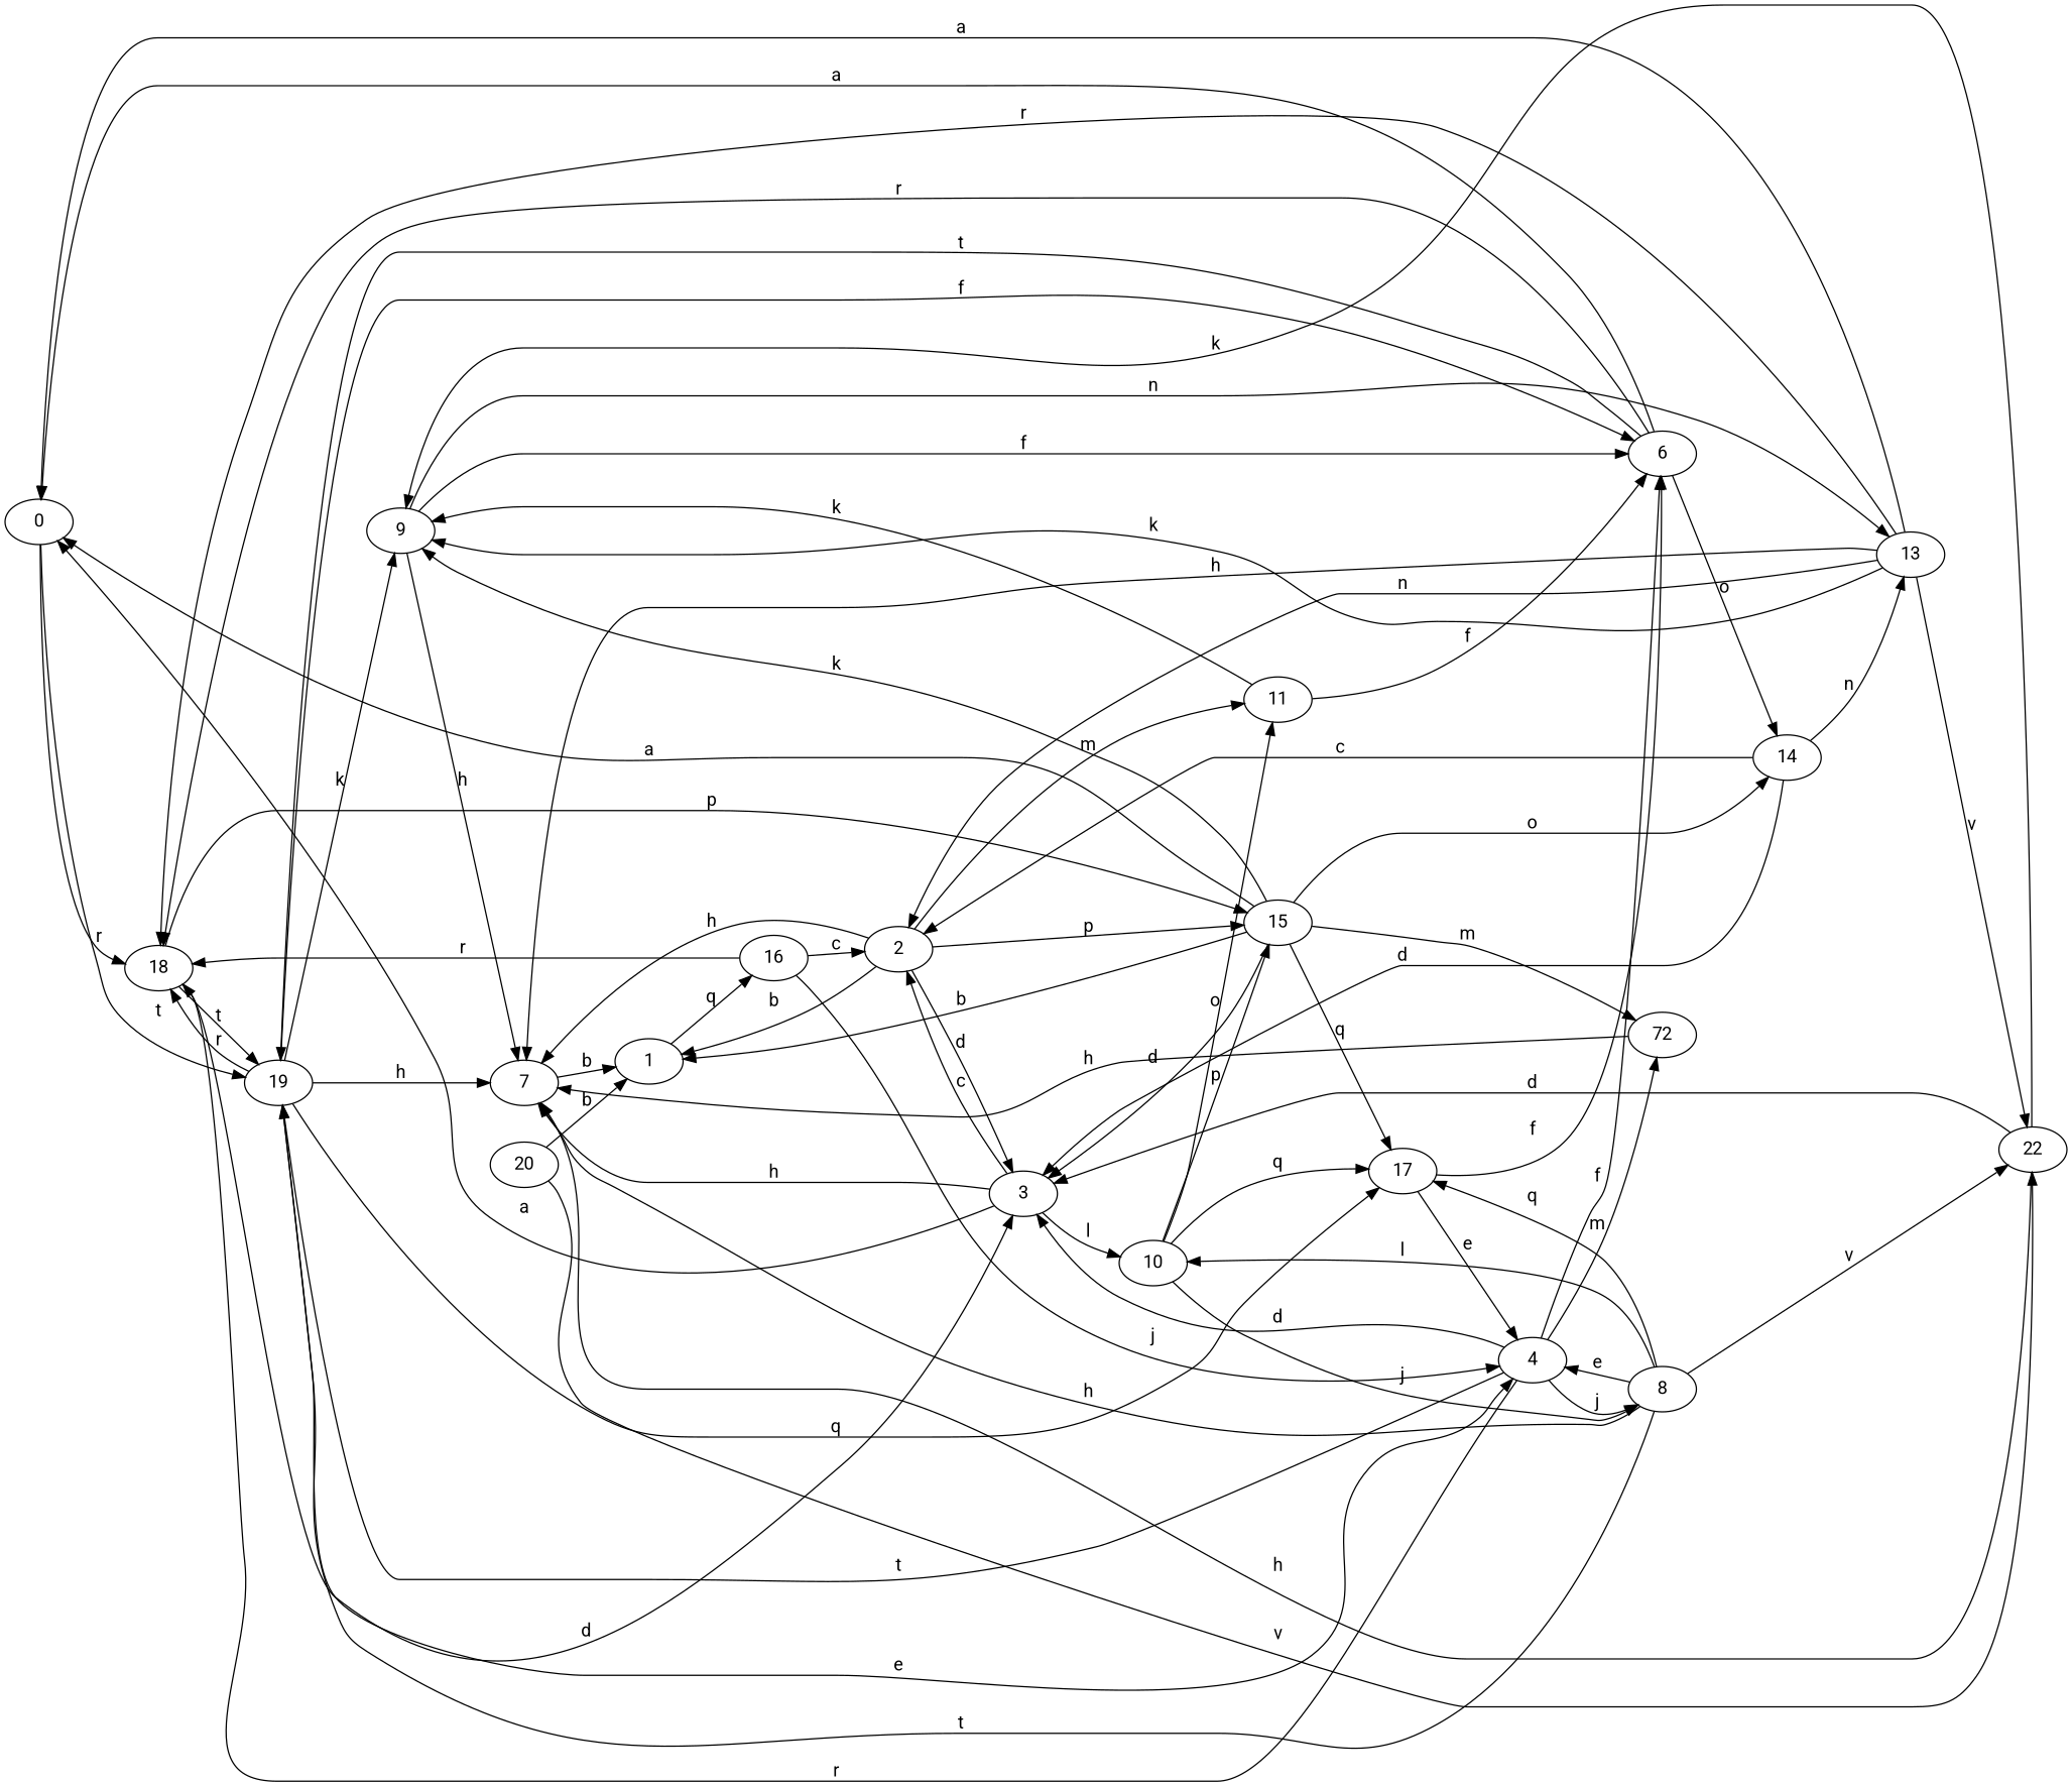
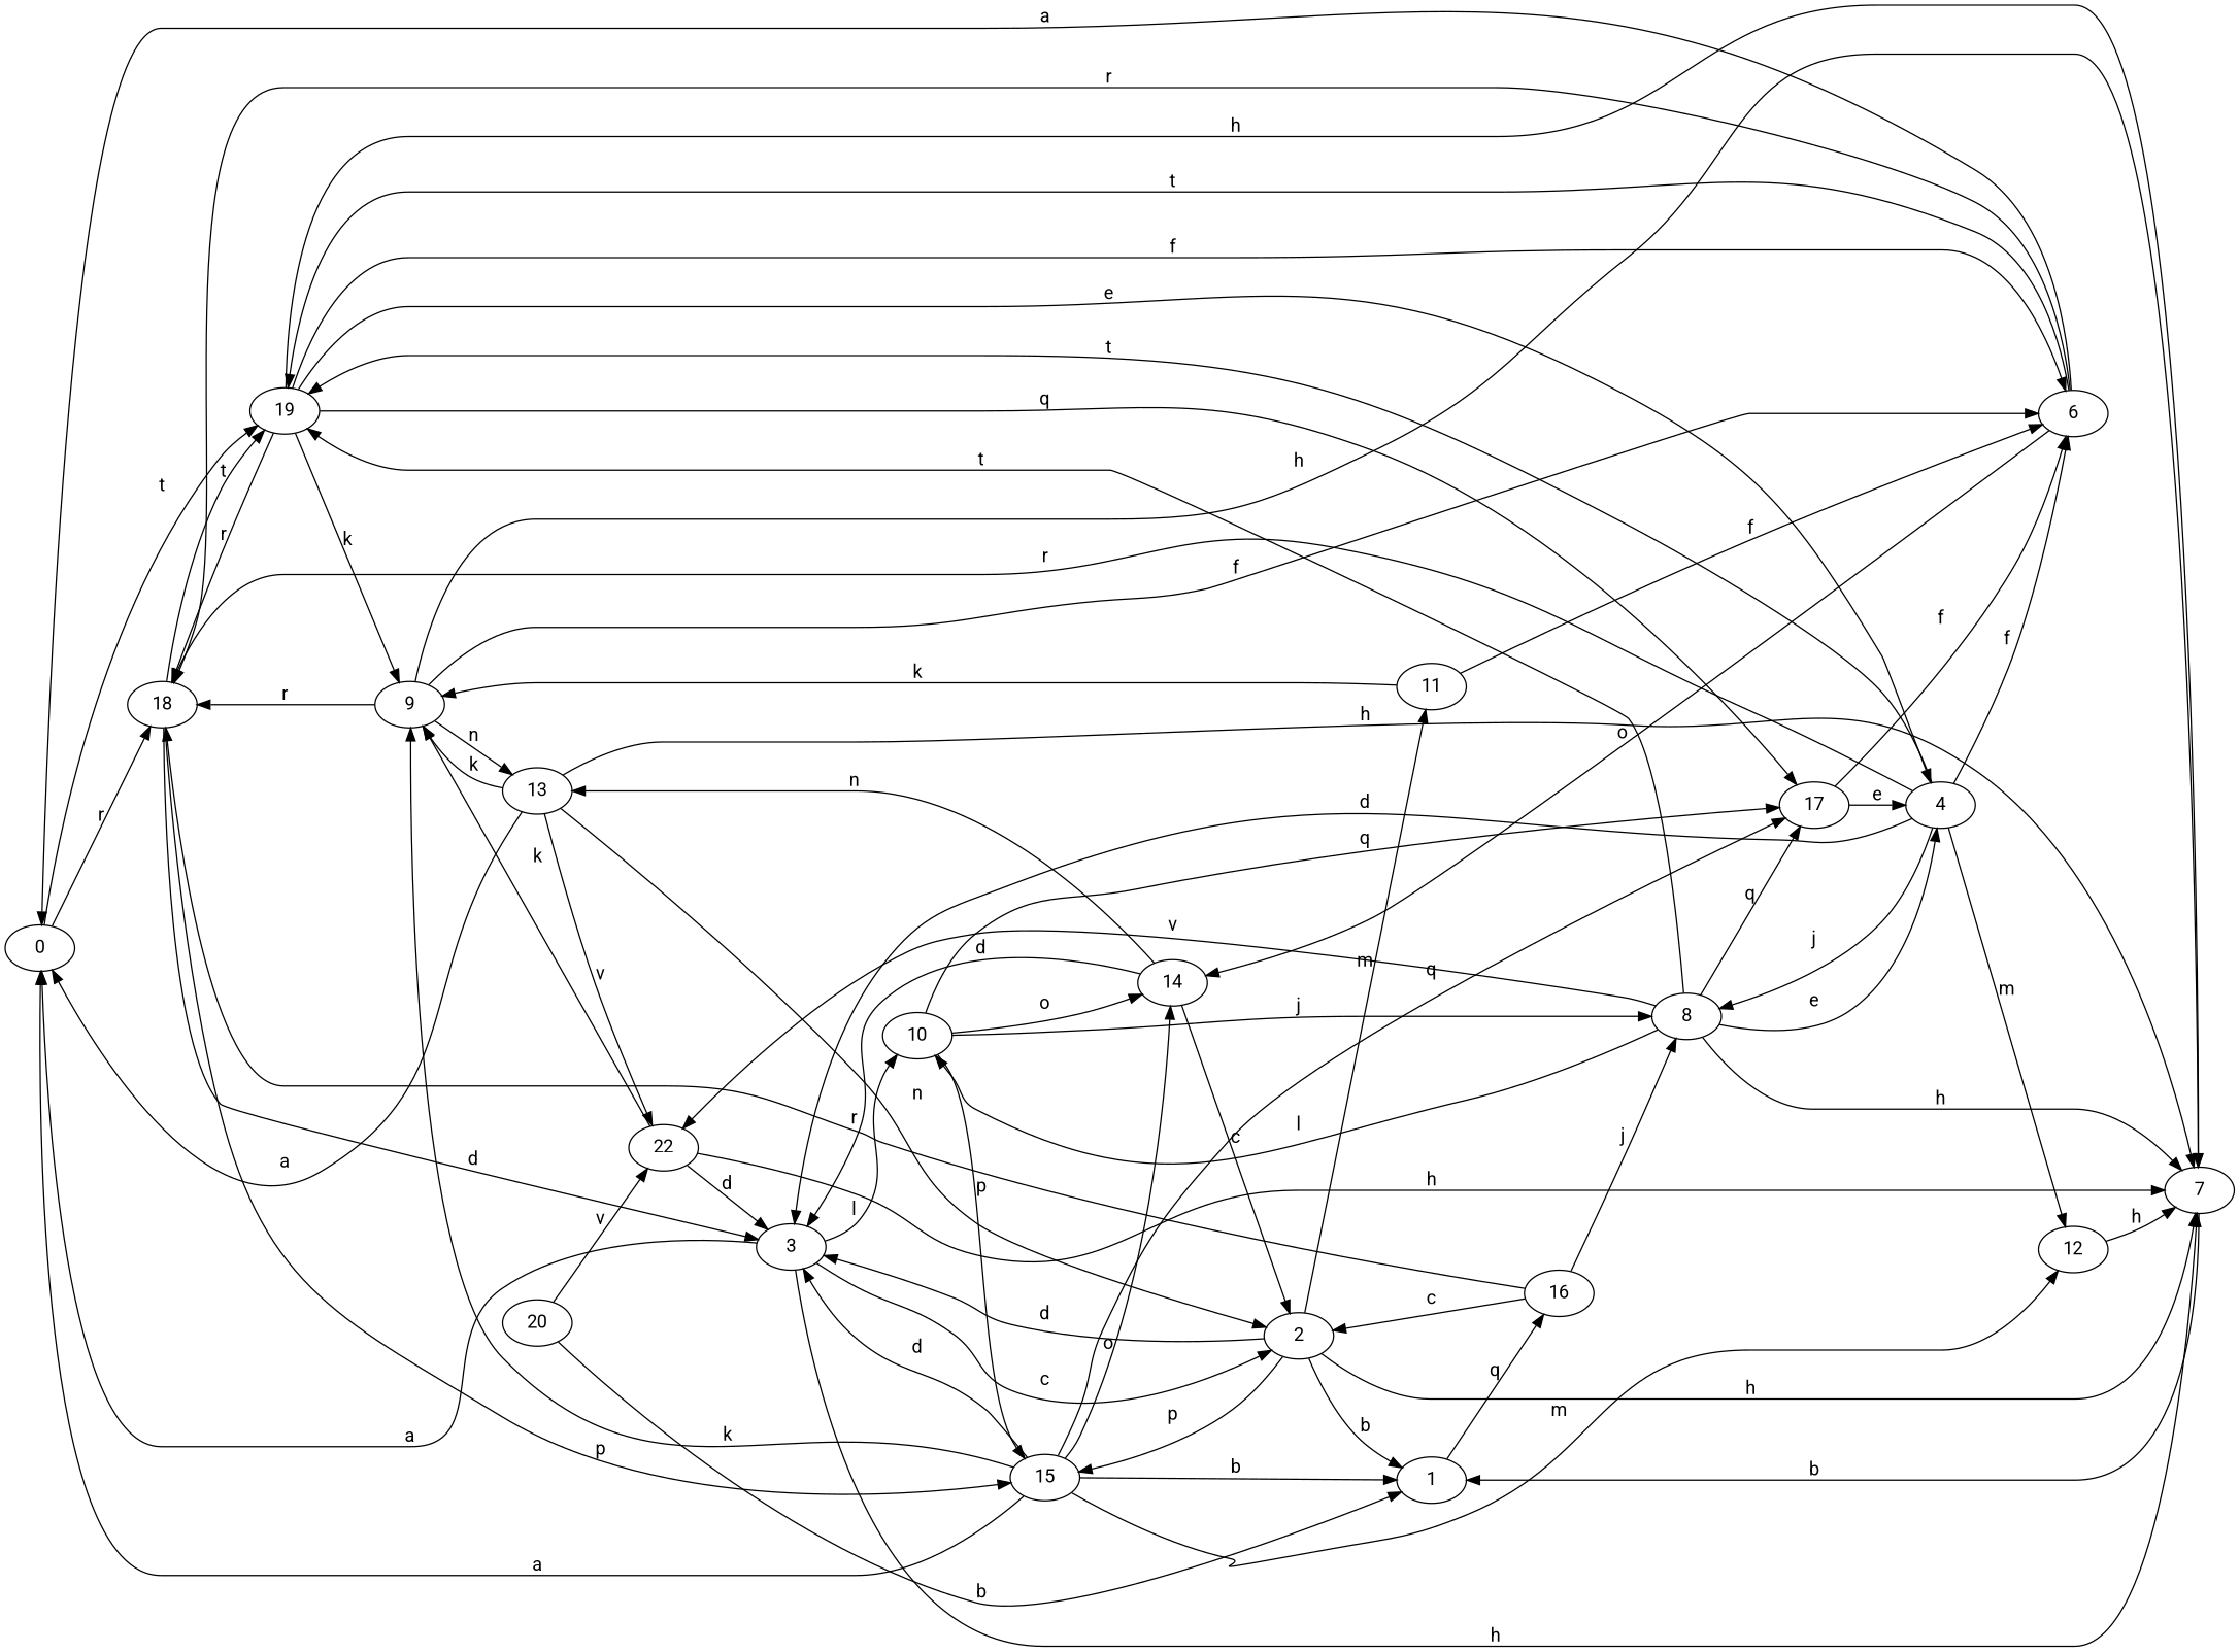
  strict digraph {
    fontname=Roboto
    rankdir=LR
    node [fontname=Roboto]
    edge [fontname=Roboto]
    0
    18
    19
    3
    15
    7
    4
    6
    17
    9
    1
    16
    2
    8
    11
    10
    13
    22
-   12 [label=72]
+   12
    14
    20
    0 -> 18 [label=r]
    0 -> 19 [label=t]
    18 -> 19 [label=t]
    18 -> 3 [label=d]
    18 -> 15 [label=p]
    19 -> 18 [label=r]
    19 -> 7 [label=h]
    19 -> 4 [label=e]
    19 -> 6 [label=f]
    19 -> 17 [label=q]
    19 -> 9 [label=k]
    3 -> 0 [label=a]
    3 -> 7 [label=h]
    3 -> 2 [label=c]
    3 -> 10 [label=l]
    15 -> 0 [label=a]
    15 -> 3 [label=d]
    15 -> 17 [label=q]
    15 -> 9 [label=k]
    15 -> 1 [label=b]
    15 -> 12 [label=m]
    15 -> 14 [label=o]
    7 -> 1 [label=b]
    4 -> 18 [label=r]
    4 -> 19 [label=t]
    4 -> 3 [label=d]
    4 -> 6 [label=f]
    4 -> 8 [label=j]
    4 -> 12 [label=m]
    6 -> 0 [label=a]
    6 -> 18 [label=r]
    6 -> 19 [label=t]
    6 -> 14 [label=o]
    17 -> 4 [label=e]
    17 -> 6 [label=f]
-   13 -> 18 [label=r]
+   9 -> 18 [label=r]
    9 -> 7 [label=h]
    9 -> 6 [label=f]
    9 -> 13 [label=n]
    1 -> 16 [label=q]
    16 -> 18 [label=r]
    16 -> 2 [label=c]
-   16 -> 4 [label=j]
+   16 -> 8 [label=j]
    2 -> 3 [label=d]
    2 -> 15 [label=p]
    2 -> 7 [label=h]
    2 -> 1 [label=b]
    2 -> 11 [label=m]
    8 -> 19 [label=t]
    8 -> 7 [label=h]
    8 -> 4 [label=e]
    8 -> 17 [label=q]
    8 -> 10 [label=l]
    8 -> 22 [label=v]
    11 -> 6 [label=f]
    11 -> 9 [label=k]
    10 -> 15 [label=p]
    10 -> 17 [label=q]
    10 -> 8 [label=j]
-   10 -> 11 [label=o]
+   10 -> 14 [label=o]
    13 -> 0 [label=a]
    13 -> 7 [label=h]
    13 -> 9 [label=k]
    13 -> 2 [label=n]
    13 -> 22 [label=v]
    22 -> 3 [label=d]
    22 -> 7 [label=h]
    22 -> 9 [label=k]
    12 -> 7 [label=h]
    14 -> 3 [label=d]
    14 -> 2 [label=c]
    14 -> 13 [label=n]
    20 -> 1 [label=b]
    20 -> 22 [label=v]
  }
